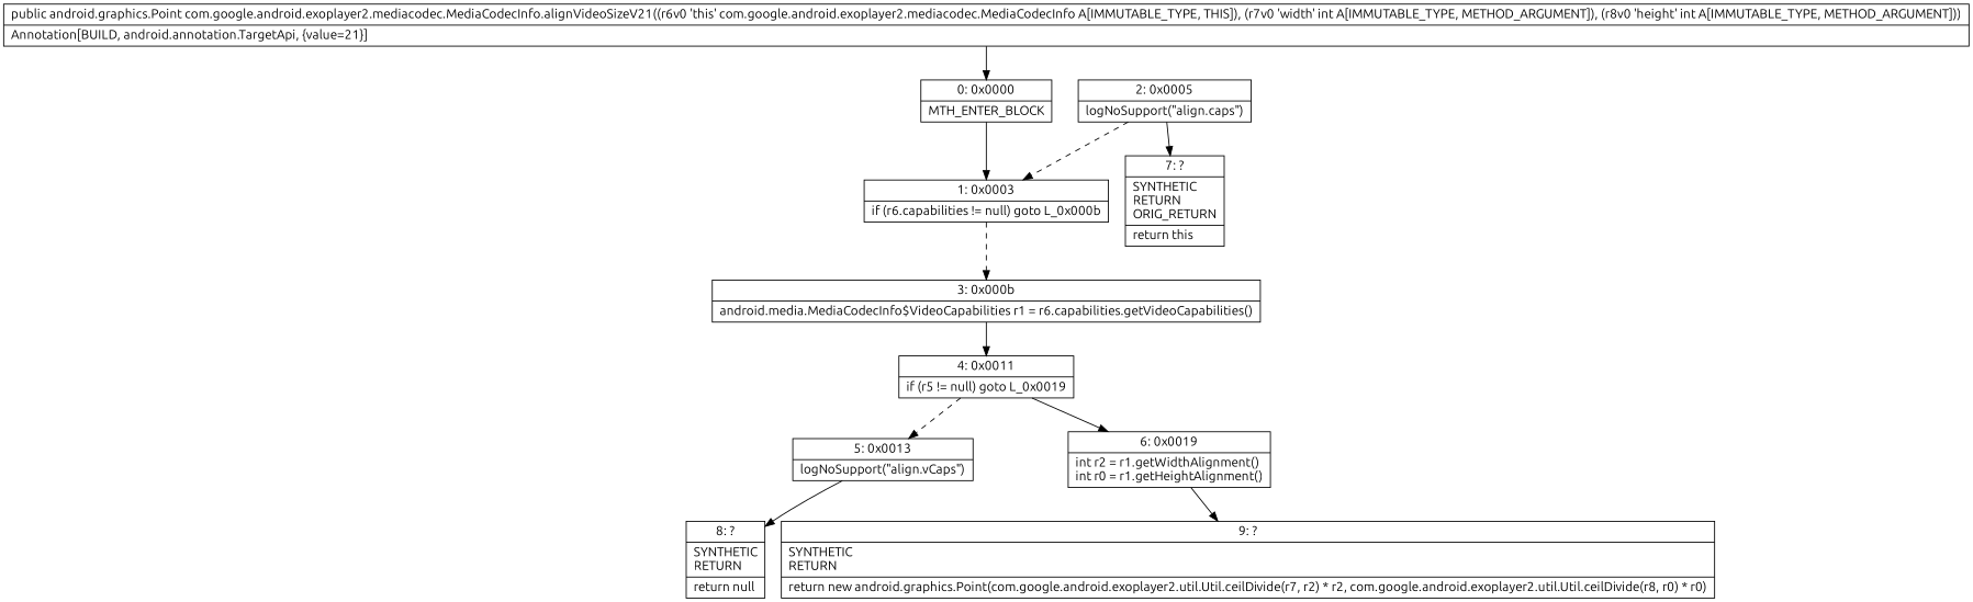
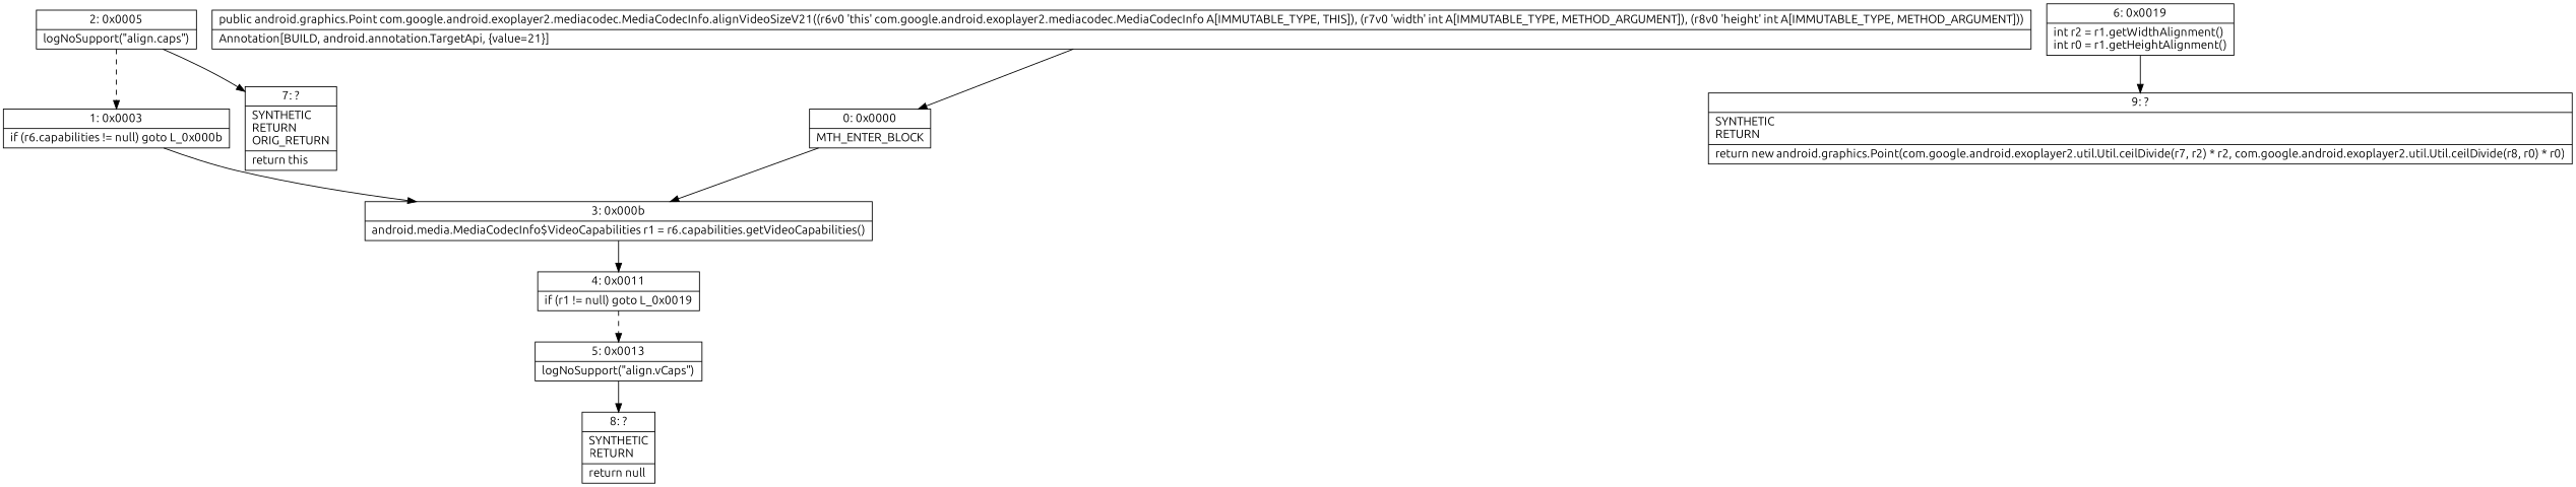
  digraph {
    fontname=Ubuntu
    node [fontname=Ubuntu shape=record]
    edge [fontname=Ubuntu]
    n1 [label="{0\:\ 0x0000|MTH_ENTER_BLOCK\l}"]
    n2 [label="{1\:\ 0x0003|if (r6.capabilities != null) goto L_0x000b\l}"]
    n3 [label="{3\:\ 0x000b|android.media.MediaCodecInfo$VideoCapabilities r1 = r6.capabilities.getVideoCapabilities()\l}"]
    n4 [label="{2\:\ 0x0005|logNoSupport(\"align.caps\")\l}"]
    n5 [label="{7\:\ ?|SYNTHETIC\lRETURN\lORIG_RETURN\l|return this\l}"]
-   n6 [label="{4\:\ 0x0011|if (r5 != null) goto L_0x0019\l}"]
+   n6 [label="{4\:\ 0x0011|if (r1 != null) goto L_0x0019\l}"]
    n7 [label="{5\:\ 0x0013|logNoSupport(\"align.vCaps\")\l}"]
    n8 [label="{6\:\ 0x0019|int r2 = r1.getWidthAlignment()\lint r0 = r1.getHeightAlignment()\l}"]
    n9 [label="{8\:\ ?|SYNTHETIC\lRETURN\l|return null\l}"]
    n10 [label="{9\:\ ?|SYNTHETIC\lRETURN\l|return new android.graphics.Point(com.google.android.exoplayer2.util.Util.ceilDivide(r7, r2) * r2, com.google.android.exoplayer2.util.Util.ceilDivide(r8, r0) * r0)\l}"]
    n11 [label="{public android.graphics.Point com.google.android.exoplayer2.mediacodec.MediaCodecInfo.alignVideoSizeV21((r6v0 'this' com.google.android.exoplayer2.mediacodec.MediaCodecInfo A[IMMUTABLE_TYPE, THIS]), (r7v0 'width' int A[IMMUTABLE_TYPE, METHOD_ARGUMENT]), (r8v0 'height' int A[IMMUTABLE_TYPE, METHOD_ARGUMENT]))  | Annotation[BUILD, android.annotation.TargetApi, \{value=21\}]\l}"]
-   n1 -> n2
-   n2 -> n3 [style=dashed]
+   n1 -> n3
+   n2 -> n3
    n3 -> n6
    n4 -> n2 [style=dashed]
    n4 -> n5
    n6 -> n7 [style=dashed]
-   n6 -> n8
    n7 -> n9
    n8 -> n10
    n11 -> n1
  }
